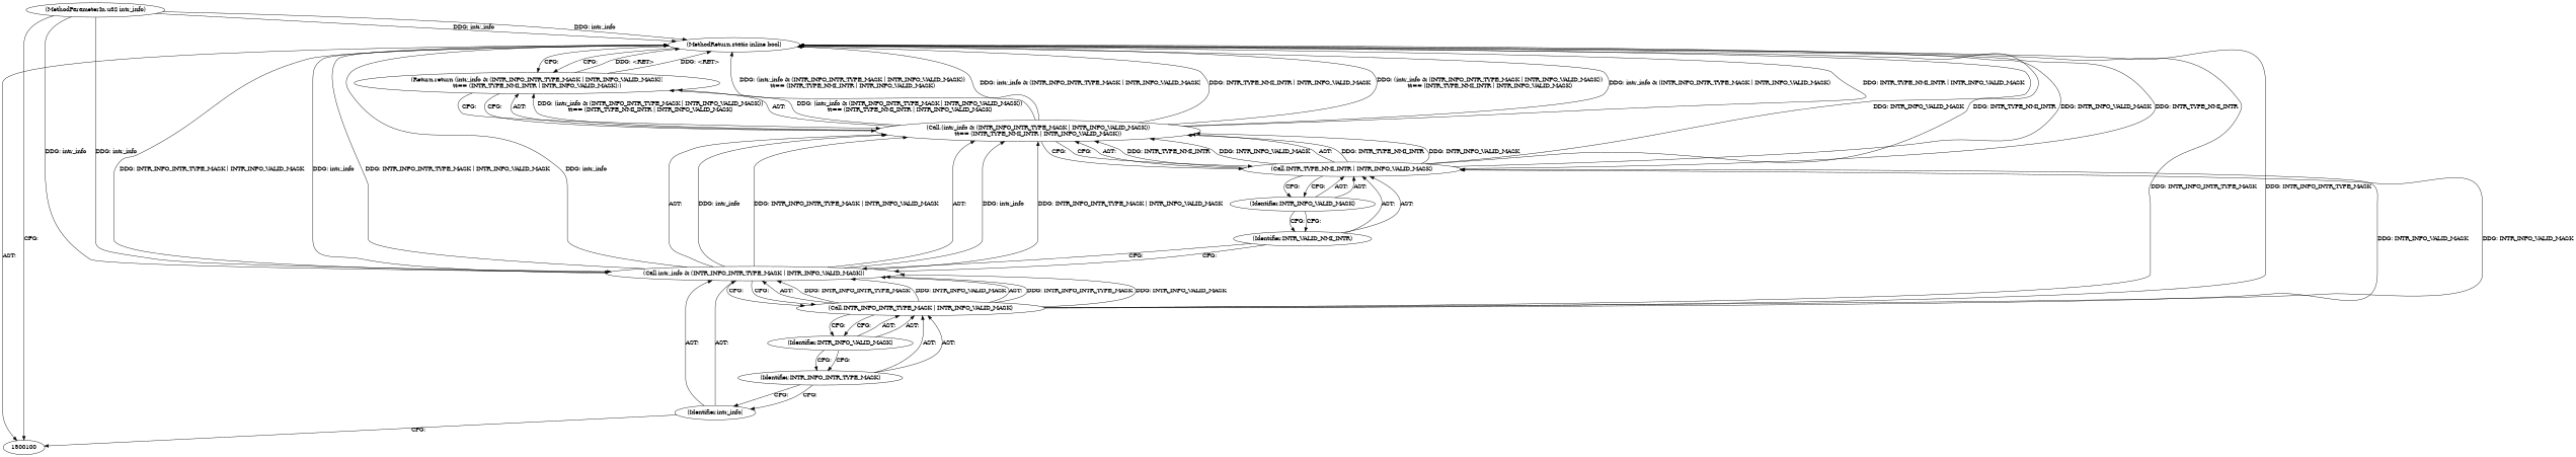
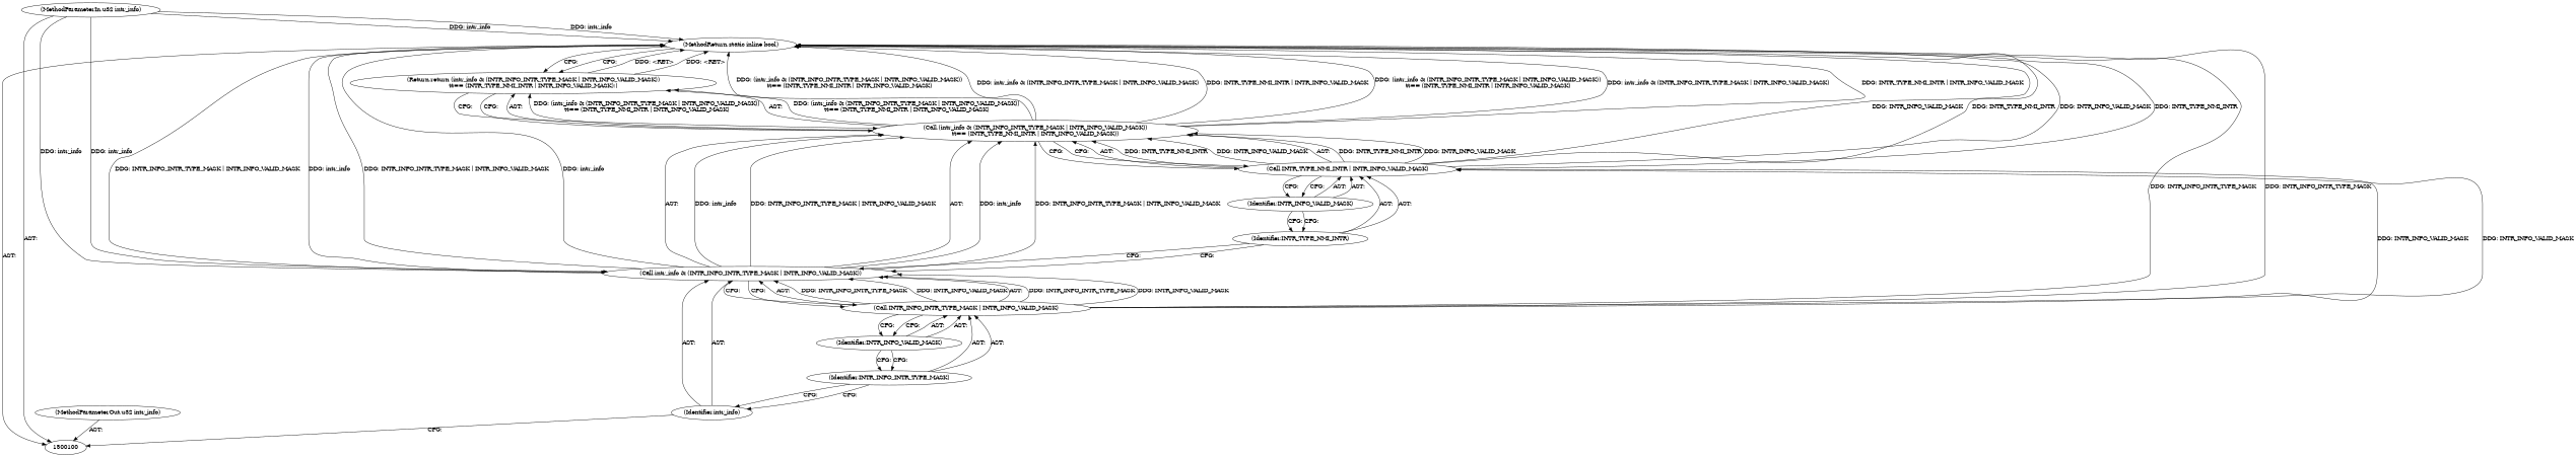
  digraph {
    n1 [label="(MethodReturn,static inline bool)"]
    n2 [label="(Return,return (intr_info & (INTR_INFO_INTR_TYPE_MASK | INTR_INFO_VALID_MASK))\n\t\t== (INTR_TYPE_NMI_INTR | INTR_INFO_VALID_MASK);)"]
    n3 [label=1500100]
    n4 [label="(Call,(intr_info & (INTR_INFO_INTR_TYPE_MASK | INTR_INFO_VALID_MASK))\n\t\t== (INTR_TYPE_NMI_INTR | INTR_INFO_VALID_MASK))"]
    n5 [label="(MethodParameterIn,u32 intr_info)"]
    n6 [label="(Call,intr_info & (INTR_INFO_INTR_TYPE_MASK | INTR_INFO_VALID_MASK))"]
    n7 [label="(Call,INTR_INFO_INTR_TYPE_MASK | INTR_INFO_VALID_MASK)"]
+   n8 [label="(MethodParameterOut,u32 intr_info)"]
    n9 [label="(Identifier,INTR_INFO_VALID_MASK)"]
    n10 [label="(Call,INTR_TYPE_NMI_INTR | INTR_INFO_VALID_MASK)"]
    n11 [label="(Identifier,intr_info)"]
    n12 [label="(Identifier,INTR_INFO_INTR_TYPE_MASK)"]
    n13 [label="(Identifier,INTR_INFO_VALID_MASK)"]
-   n14 [label="(Identifier,INTR_VALID_NMI_INTR)"]
+   n14 [label="(Identifier,INTR_TYPE_NMI_INTR)"]
    n1 -> n2 [label="CFG: "]
    n1 -> n2 [label="CFG: "]
    n1 -> n3 [label="AST: "]
    n2 -> n1 [label="DDG: <RET>"]
    n2 -> n1 [label="DDG: <RET>"]
    n2 -> n4 [label="CFG: "]
    n2 -> n4 [label="CFG: "]
    n4 -> n1 [label="DDG: (intr_info & (INTR_INFO_INTR_TYPE_MASK | INTR_INFO_VALID_MASK))\n\t\t== (INTR_TYPE_NMI_INTR | INTR_INFO_VALID_MASK)"]
    n4 -> n1 [label="DDG: intr_info & (INTR_INFO_INTR_TYPE_MASK | INTR_INFO_VALID_MASK)"]
    n4 -> n1 [label="DDG: INTR_TYPE_NMI_INTR | INTR_INFO_VALID_MASK"]
    n4 -> n1 [label="DDG: (intr_info & (INTR_INFO_INTR_TYPE_MASK | INTR_INFO_VALID_MASK))\n\t\t== (INTR_TYPE_NMI_INTR | INTR_INFO_VALID_MASK)"]
    n4 -> n1 [label="DDG: intr_info & (INTR_INFO_INTR_TYPE_MASK | INTR_INFO_VALID_MASK)"]
    n4 -> n1 [label="DDG: INTR_TYPE_NMI_INTR | INTR_INFO_VALID_MASK"]
    n4 -> n2 [label="AST: "]
    n4 -> n2 [label="DDG: (intr_info & (INTR_INFO_INTR_TYPE_MASK | INTR_INFO_VALID_MASK))\n\t\t== (INTR_TYPE_NMI_INTR | INTR_INFO_VALID_MASK)"]
    n4 -> n2 [label="AST: "]
    n4 -> n2 [label="DDG: (intr_info & (INTR_INFO_INTR_TYPE_MASK | INTR_INFO_VALID_MASK))\n\t\t== (INTR_TYPE_NMI_INTR | INTR_INFO_VALID_MASK)"]
    n4 -> n10 [label="CFG: "]
    n4 -> n10 [label="CFG: "]
    n5 -> n1 [label="DDG: intr_info"]
    n5 -> n1 [label="DDG: intr_info"]
-   n5 -> n3 [label="CFG: "]
+   n5 -> n3 [label="AST: "]
    n5 -> n6 [label="DDG: intr_info"]
    n5 -> n6 [label="DDG: intr_info"]
    n6 -> n1 [label="DDG: INTR_INFO_INTR_TYPE_MASK | INTR_INFO_VALID_MASK"]
    n6 -> n1 [label="DDG: intr_info"]
    n6 -> n1 [label="DDG: INTR_INFO_INTR_TYPE_MASK | INTR_INFO_VALID_MASK"]
    n6 -> n1 [label="DDG: intr_info"]
    n6 -> n4 [label="AST: "]
    n6 -> n4 [label="DDG: intr_info"]
    n6 -> n4 [label="DDG: INTR_INFO_INTR_TYPE_MASK | INTR_INFO_VALID_MASK"]
    n6 -> n4 [label="AST: "]
    n6 -> n4 [label="DDG: intr_info"]
    n6 -> n4 [label="DDG: INTR_INFO_INTR_TYPE_MASK | INTR_INFO_VALID_MASK"]
    n6 -> n7 [label="CFG: "]
    n6 -> n7 [label="CFG: "]
    n7 -> n1 [label="DDG: INTR_INFO_INTR_TYPE_MASK"]
    n7 -> n1 [label="DDG: INTR_INFO_INTR_TYPE_MASK"]
    n7 -> n6 [label="AST: "]
    n7 -> n6 [label="DDG: INTR_INFO_INTR_TYPE_MASK"]
    n7 -> n6 [label="DDG: INTR_INFO_VALID_MASK"]
    n7 -> n6 [label="AST: "]
    n7 -> n6 [label="DDG: INTR_INFO_INTR_TYPE_MASK"]
    n7 -> n6 [label="DDG: INTR_INFO_VALID_MASK"]
    n7 -> n9 [label="CFG: "]
    n7 -> n9 [label="CFG: "]
    n7 -> n10 [label="DDG: INTR_INFO_VALID_MASK"]
    n7 -> n10 [label="DDG: INTR_INFO_VALID_MASK"]
+   n8 -> n3 [label="AST: "]
    n9 -> n7 [label="AST: "]
    n9 -> n7 [label="AST: "]
    n9 -> n12 [label="CFG: "]
    n9 -> n12 [label="CFG: "]
    n10 -> n1 [label="DDG: INTR_INFO_VALID_MASK"]
    n10 -> n1 [label="DDG: INTR_TYPE_NMI_INTR"]
    n10 -> n1 [label="DDG: INTR_INFO_VALID_MASK"]
    n10 -> n1 [label="DDG: INTR_TYPE_NMI_INTR"]
    n10 -> n4 [label="AST: "]
    n10 -> n4 [label="DDG: INTR_TYPE_NMI_INTR"]
    n10 -> n4 [label="DDG: INTR_INFO_VALID_MASK"]
    n10 -> n4 [label="AST: "]
    n10 -> n4 [label="DDG: INTR_TYPE_NMI_INTR"]
    n10 -> n4 [label="DDG: INTR_INFO_VALID_MASK"]
    n10 -> n13 [label="CFG: "]
    n10 -> n13 [label="CFG: "]
    n11 -> n3 [label="CFG: "]
    n11 -> n6 [label="AST: "]
    n11 -> n6 [label="AST: "]
    n12 -> n7 [label="AST: "]
    n12 -> n7 [label="AST: "]
    n12 -> n11 [label="CFG: "]
    n12 -> n11 [label="CFG: "]
    n13 -> n10 [label="AST: "]
    n13 -> n10 [label="AST: "]
    n13 -> n14 [label="CFG: "]
    n13 -> n14 [label="CFG: "]
    n14 -> n6 [label="CFG: "]
    n14 -> n6 [label="CFG: "]
    n14 -> n10 [label="AST: "]
    n14 -> n10 [label="AST: "]
  }
